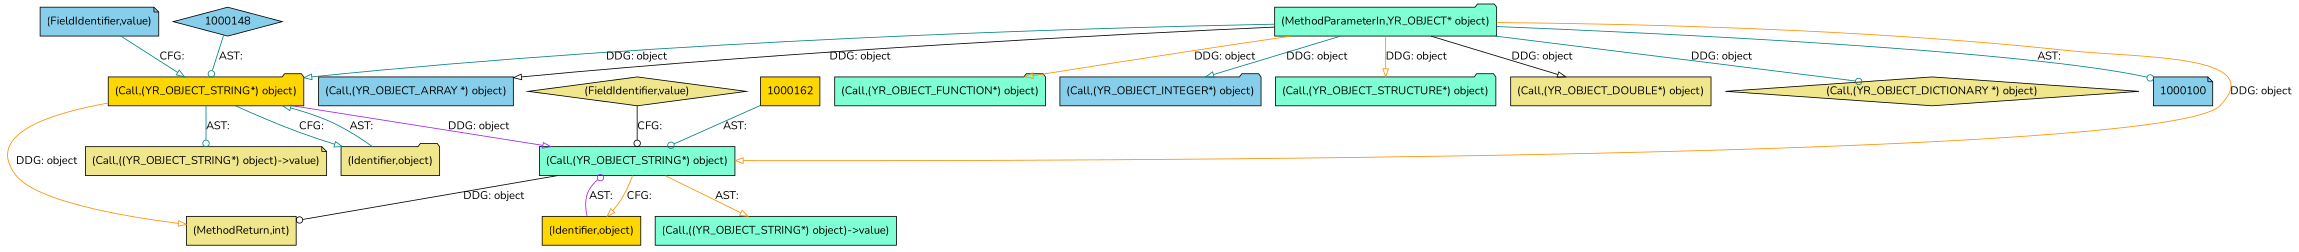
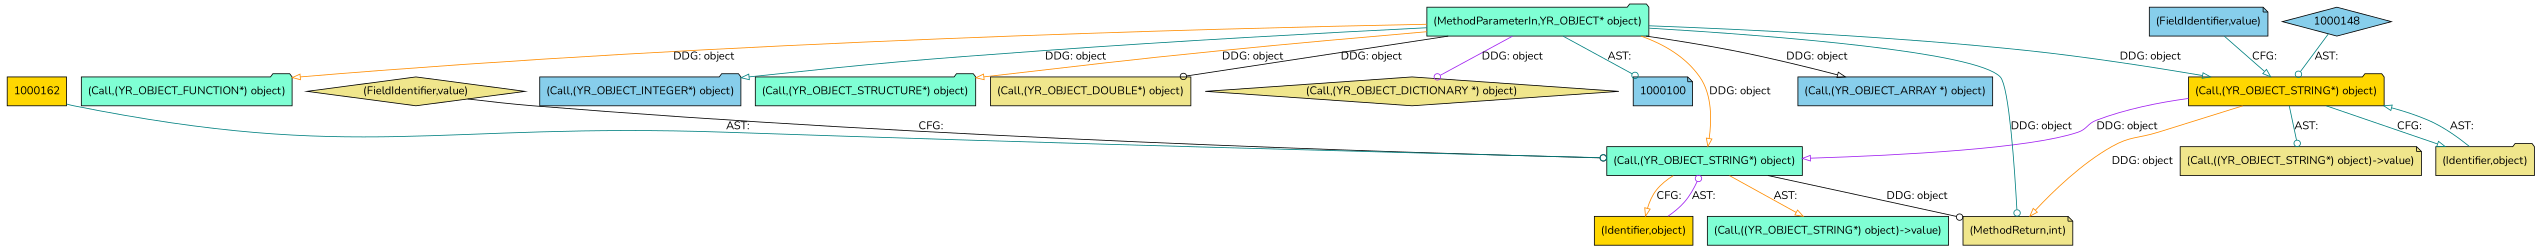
  digraph {
    fontname=Nunito
    node [fillcolor=khaki fontname=Nunito shape=box style=filled]
    edge [arrowhead=onormal color=teal fontname=Nunito]
    n1 [fillcolor=aquamarine label="(Call,(YR_OBJECT_STRING*) object)"]
    n2 [fillcolor=gold label="(Identifier,object)"]
-   n3 [label="(MethodReturn,int)"]
+   n3 [label="(MethodReturn,int)" shape=note]
    n4 [fillcolor=aquamarine label="(Call,((YR_OBJECT_STRING*) object)->value)"]
    n5 [fillcolor=gold label="(Call,(YR_OBJECT_STRING*) object)" shape=folder]
    n6 [label="(Call,((YR_OBJECT_STRING*) object)->value)" shape=note]
    n7 [label="(Identifier,object)" shape=folder]
    n8 [fillcolor=aquamarine label="(MethodParameterIn,YR_OBJECT* object)" shape=folder]
    n9 [fillcolor=skyblue label="(Call,(YR_OBJECT_ARRAY *) object)"]
    n10 [fillcolor=aquamarine label="(Call,(YR_OBJECT_FUNCTION*) object)" shape=folder]
    n11 [fillcolor=skyblue label="(Call,(YR_OBJECT_INTEGER*) object)" shape=folder]
    n12 [fillcolor=aquamarine label="(Call,(YR_OBJECT_STRUCTURE*) object)" shape=folder]
    n13 [label="(Call,(YR_OBJECT_DOUBLE*) object)"]
    n14 [label="(Call,(YR_OBJECT_DICTIONARY *) object)" shape=diamond]
    1000100 [fillcolor=skyblue shape=note]
    n16 [fillcolor=skyblue label="(FieldIdentifier,value)" shape=note]
    n17 [label="(FieldIdentifier,value)" shape=diamond]
    1000162 [fillcolor=gold]
    1000148 [fillcolor=skyblue shape=diamond]
    n1 -> n2 [color=darkorange label="CFG: "]
    n1 -> n3 [arrowhead=odot color=black label="DDG: object"]
    n1 -> n4 [color=darkorange label="AST: "]
    n2 -> n1 [arrowhead=odot color=purple label="AST: "]
    n5 -> n1 [color=purple label="DDG: object"]
    n5 -> n3 [color=darkorange label="DDG: object"]
    n5 -> n6 [arrowhead=odot label="AST: "]
    n5 -> n7 [label="CFG: "]
    n7 -> n5 [label="AST: "]
    n8 -> n1 [color=darkorange label="DDG: object"]
+   n8 -> n3 [arrowhead=odot label="DDG: object"]
    n8 -> n5 [label="DDG: object"]
    n8 -> n9 [color=black label="DDG: object"]
    n8 -> n10 [color=darkorange label="DDG: object"]
    n8 -> n11 [label="DDG: object"]
    n8 -> n12 [color=darkorange label="DDG: object"]
-   n8 -> n13 [color=black label="DDG: object"]
-   n8 -> n14 [arrowhead=odot label="DDG: object"]
+   n8 -> n13 [arrowhead=odot color=black label="DDG: object"]
+   n8 -> n14 [arrowhead=odot color=purple label="DDG: object"]
    n8 -> 1000100 [arrowhead=odot label="AST: "]
    n16 -> n5 [label="CFG: "]
    n17 -> n1 [arrowhead=odot color=black label="CFG: "]
    1000162 -> n1 [arrowhead=odot label="AST: "]
    1000148 -> n5 [arrowhead=odot label="AST: "]
  }
